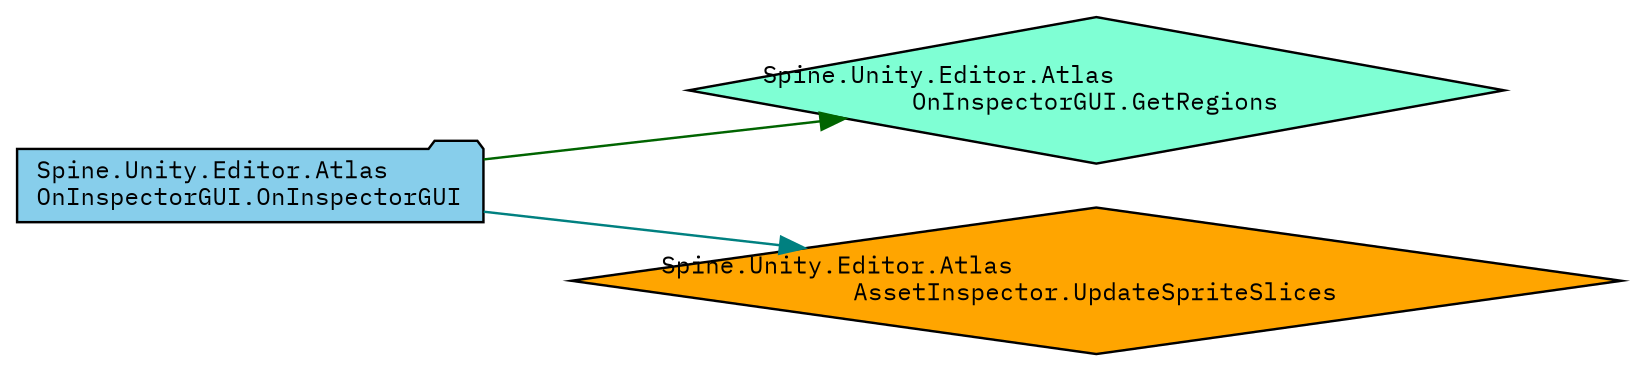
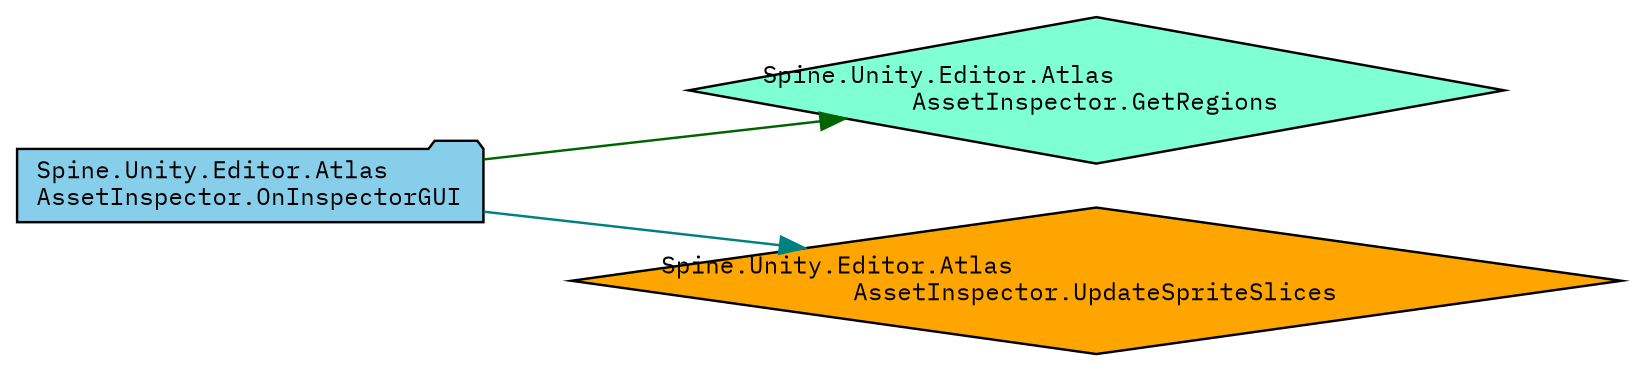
  digraph {
    fontname="IBM Plex Mono"
    rankdir=RL
    node [color=black fontname="IBM Plex Mono" fontsize=10 shape=diamond style=filled]
    edge [dir=back fontname="IBM Plex Mono" fontsize=10 labelfontname=Helvetica labelfontsize=10 style=solid]
-   n1 [fillcolor=aquamarine fontcolor=black height=0.2 label="Spine.Unity.Editor.Atlas\lOnInspectorGUI.GetRegions" width=0.4]
-   n2 [fillcolor=skyblue height=0.2 label="Spine.Unity.Editor.Atlas\lOnInspectorGUI.OnInspectorGUI" shape=folder width=0.4]
+   n1 [fillcolor=aquamarine fontcolor=black height=0.2 label="Spine.Unity.Editor.Atlas\lAssetInspector.GetRegions" width=0.4]
+   n2 [fillcolor=skyblue height=0.2 label="Spine.Unity.Editor.Atlas\lAssetInspector.OnInspectorGUI" shape=folder width=0.4]
    n3 [fillcolor=orange height=0.2 label="Spine.Unity.Editor.Atlas\lAssetInspector.UpdateSpriteSlices" width=0.4]
    n1 -> n2 [color=darkgreen]
    n3 -> n2 [color=teal]
  }
